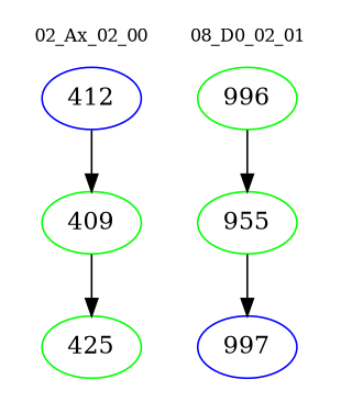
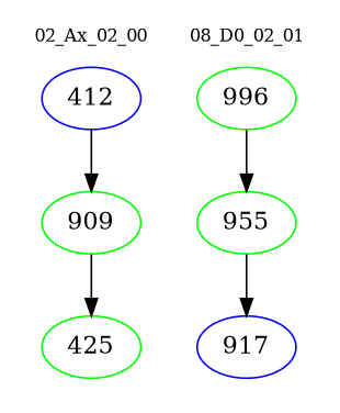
  digraph {
    node [color=green]
    edge [color=black]
    n1 [color=blue label=412]
-   n2 [label=409]
+   n2 [label=909]
    n3 [label=425]
    n4 [label=996]
    n5 [label=955]
-   n6 [color=blue label=997]
+   n6 [color=blue label=917]
    subgraph cluster_1 {
      color=white
      fontsize=10
      label="02_Ax_02_00"
      n1
      n2
      n3
    }
    subgraph cluster_2 {
      color=white
      fontsize=10
      label="08_D0_02_01"
      n4
      n5
      n6
    }
    n1 -> n2
    n2 -> n3
    n4 -> n5
    n5 -> n6
  }
